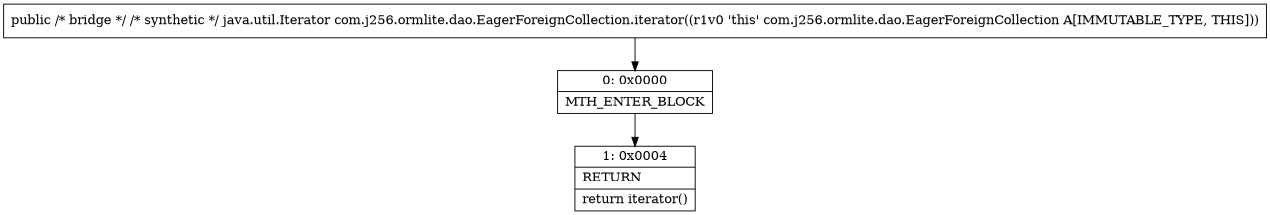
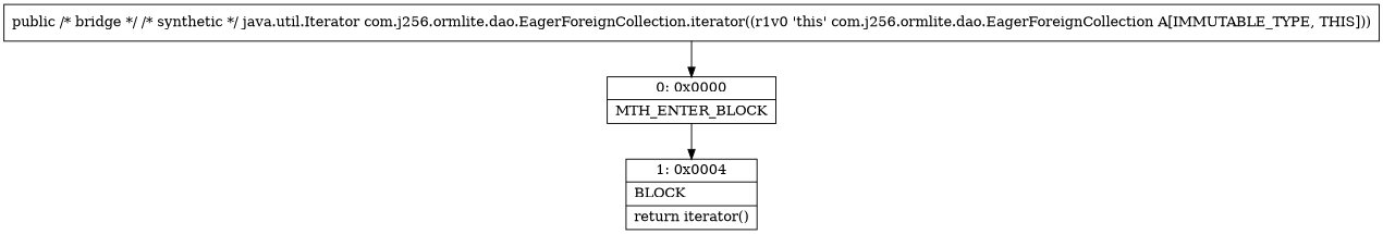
  digraph {
    node [shape=record]
    n1 [label="{0\:\ 0x0000|MTH_ENTER_BLOCK\l}"]
-   n2 [label="{1\:\ 0x0004|RETURN\l|return iterator()\l}"]
+   n2 [label="{1\:\ 0x0004|BLOCK\l|return iterator()\l}"]
    n3 [label="{public \/* bridge *\/ \/* synthetic *\/ java.util.Iterator com.j256.ormlite.dao.EagerForeignCollection.iterator((r1v0 'this' com.j256.ormlite.dao.EagerForeignCollection A[IMMUTABLE_TYPE, THIS])) }"]
    n1 -> n2
    n3 -> n1
  }
